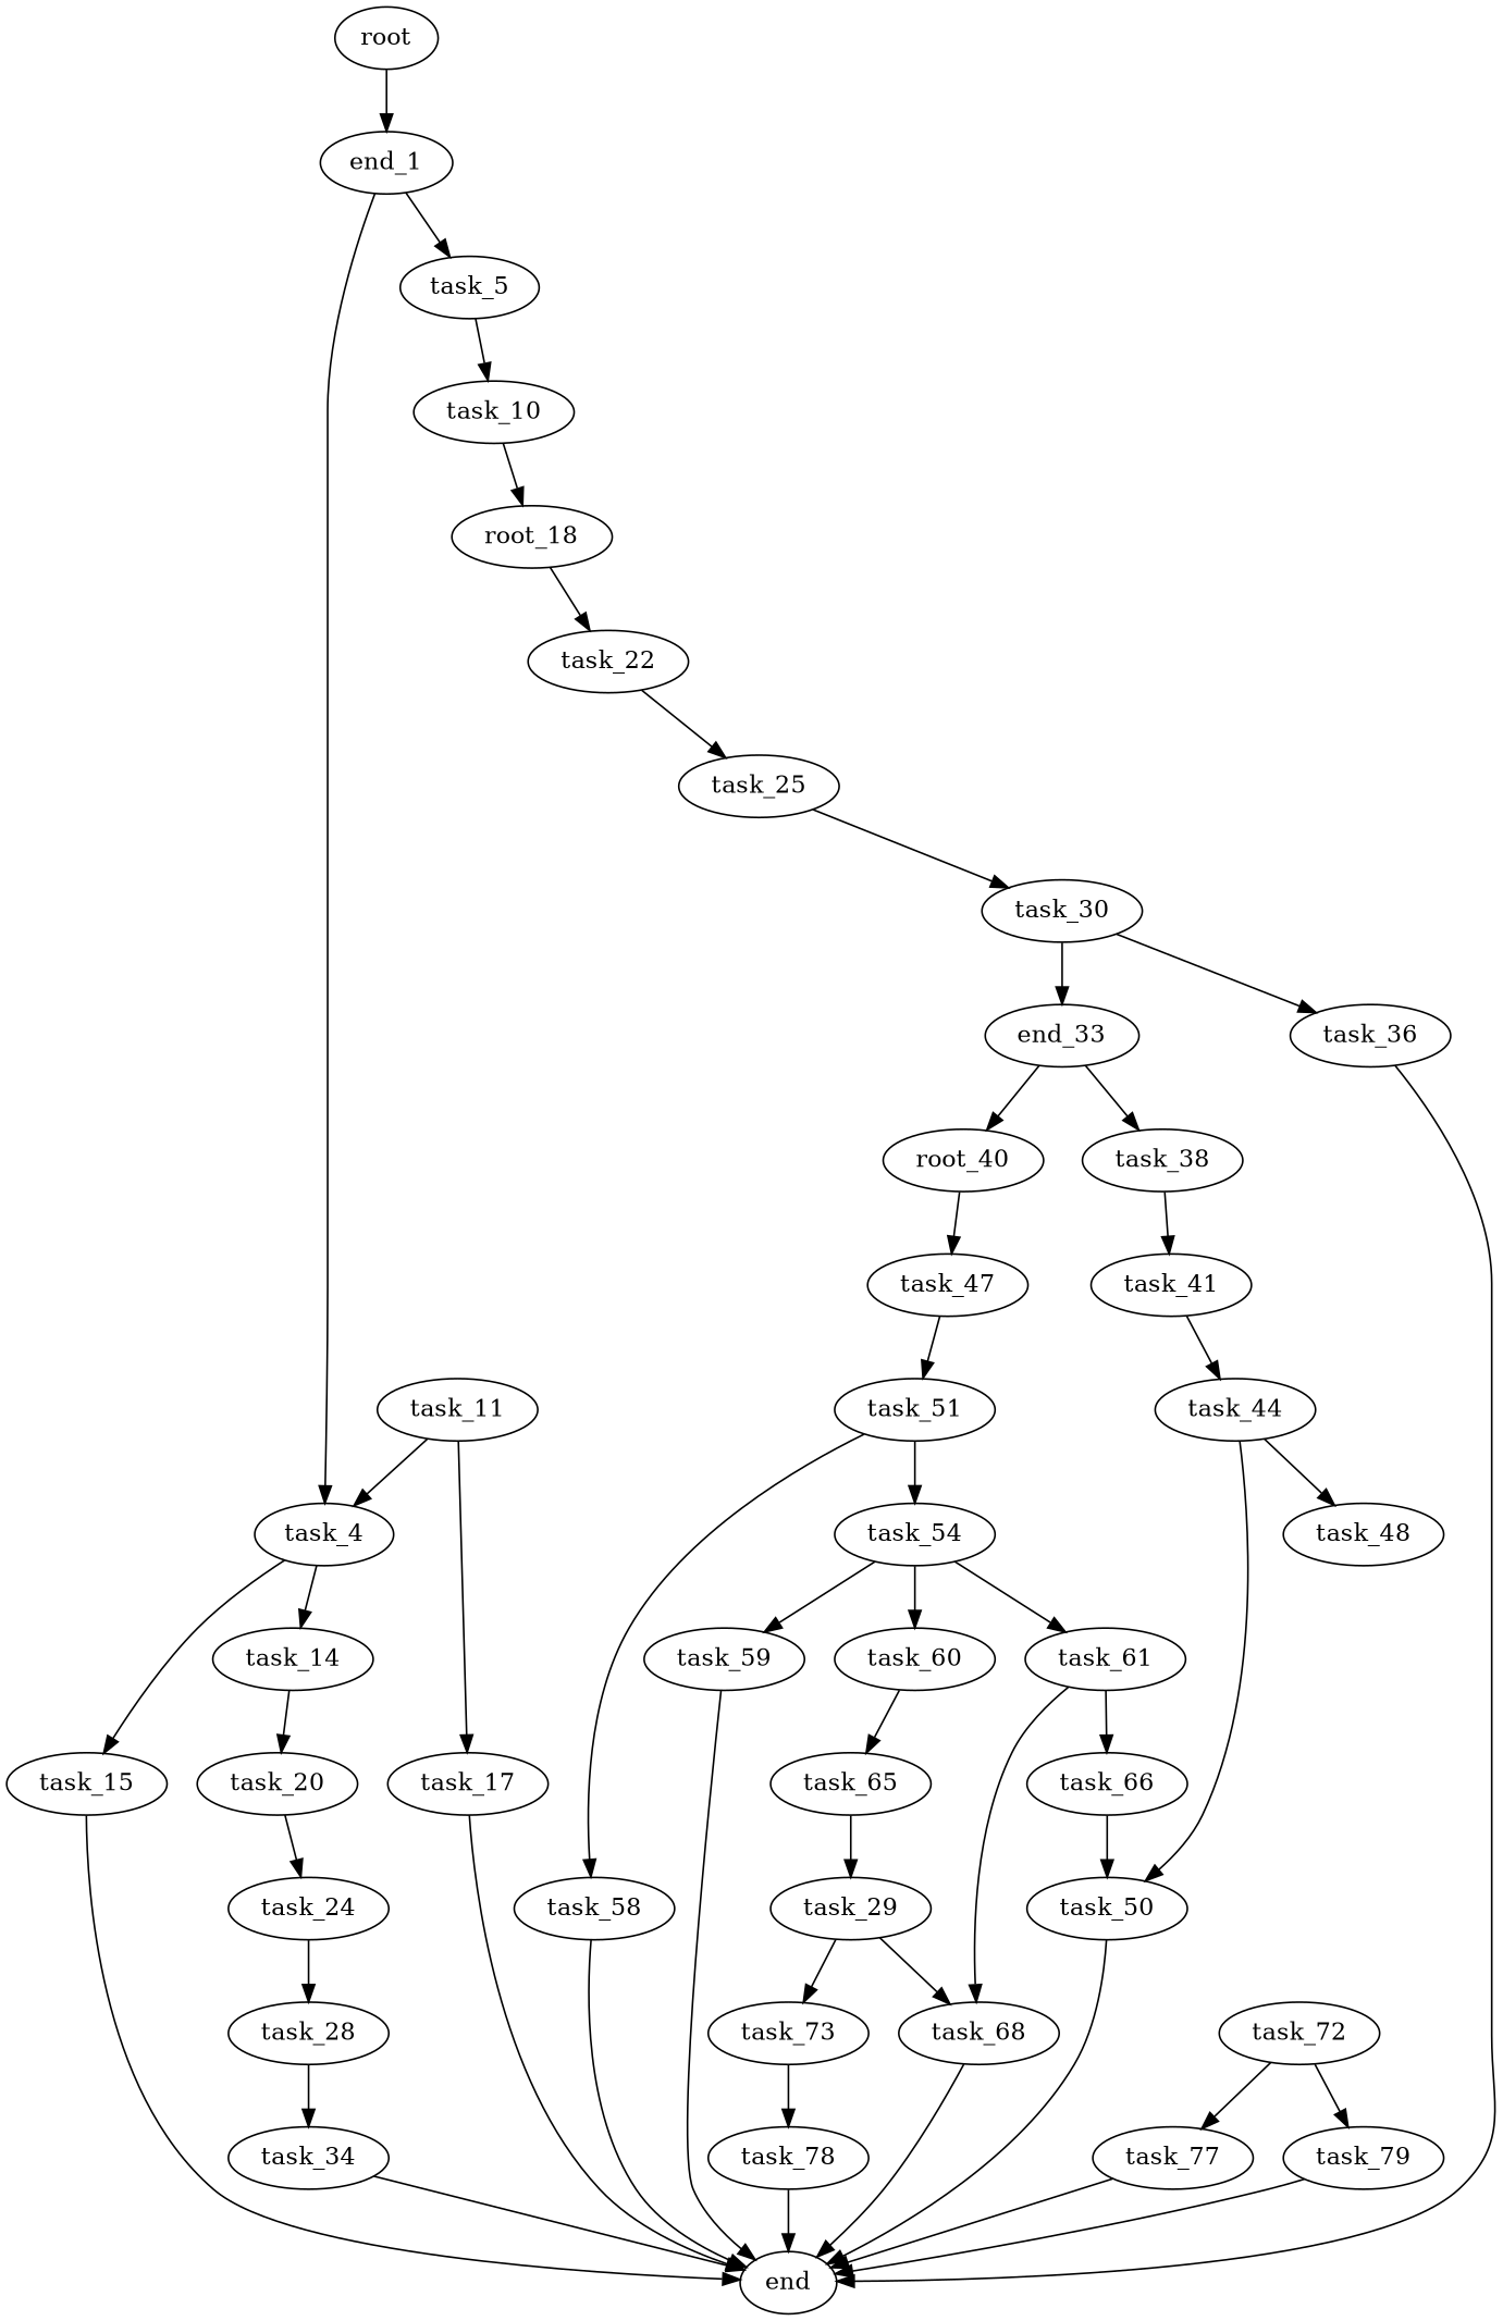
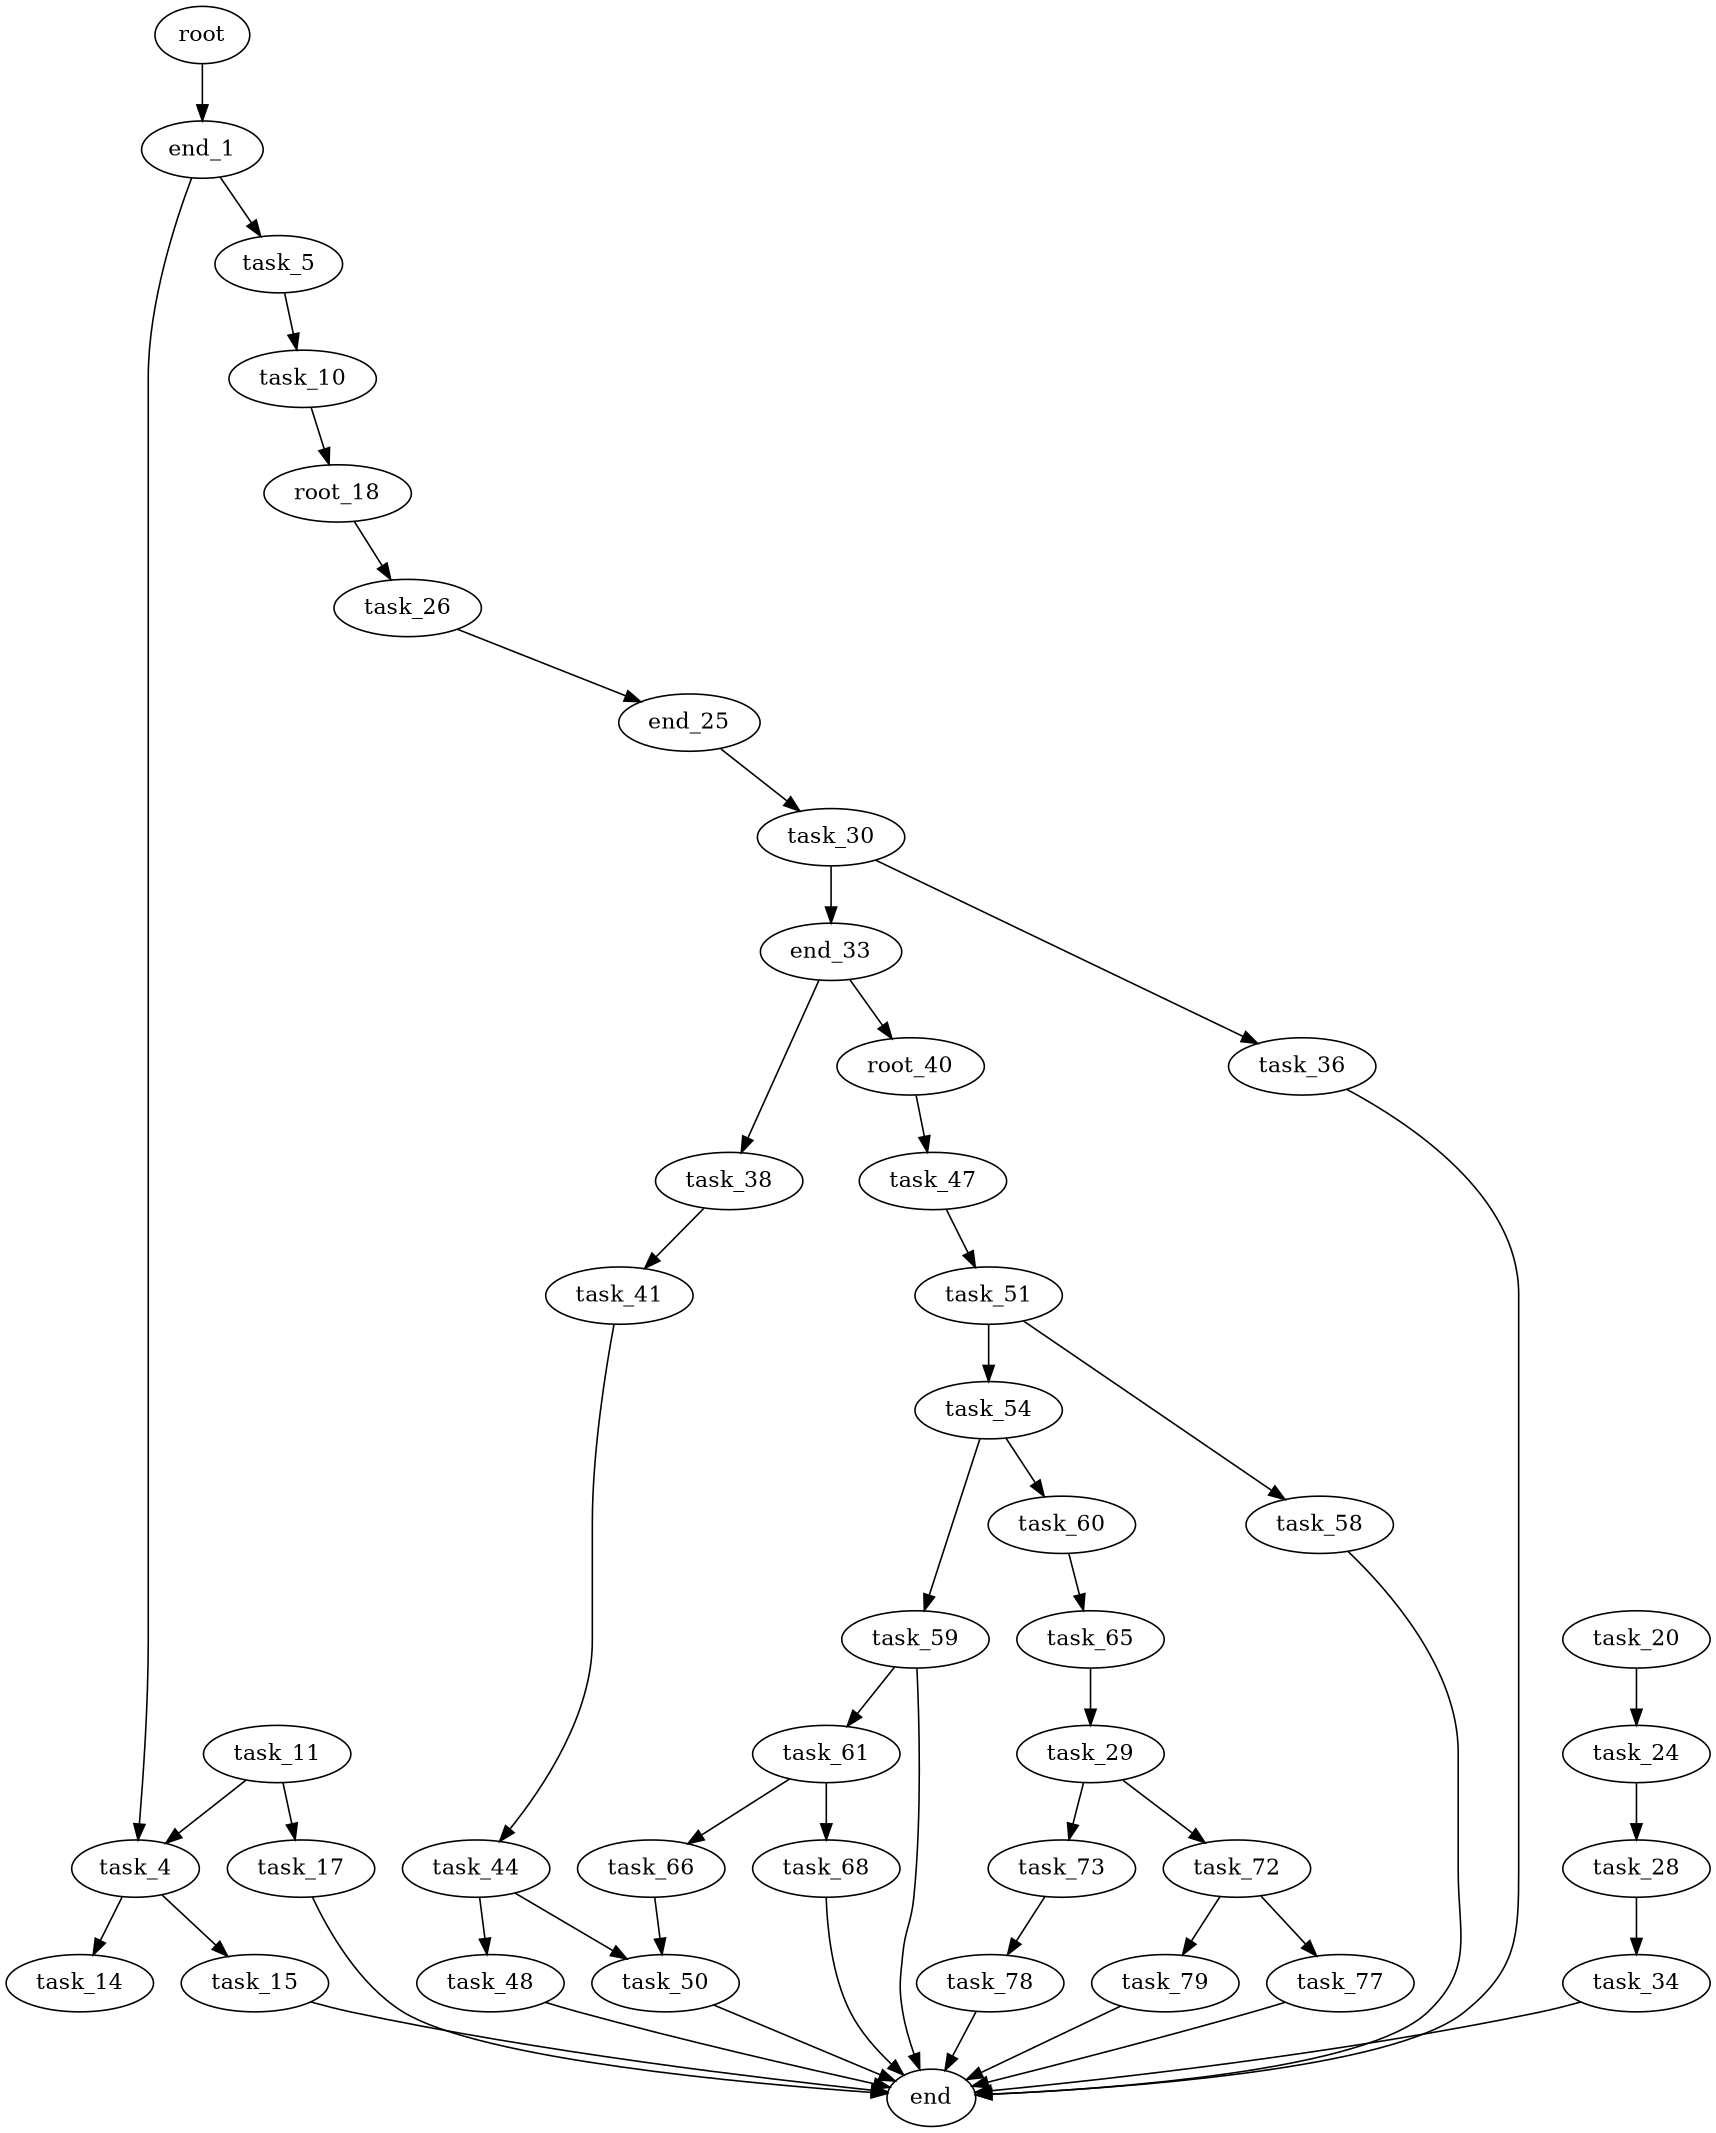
  digraph {
    n1 [label=end_1]
    root
    task_4
    task_5
    task_14
    task_15
    task_10
    task_11
    task_17
    task_20
    end
    n12 [label=root_18]
-   task_22
+   task_22 [label=task_26]
    task_24
-   task_25
+   task_25 [label=end_25]
    task_28
    task_30
    task_34
    n19 [label=end_33]
    n20 [label=task_36]
    task_38
    n22 [label=root_40]
    task_41
    task_47
    task_44
    task_51
    task_48
    task_50
    task_54
    task_58
    task_59
    task_60
    task_61
    task_65
    task_66
    task_68
    n37 [label=task_29]
    task_72
    task_73
    task_77
    task_79
    task_78
    n1 -> task_4
    n1 -> task_5
    root -> n1
    task_4 -> task_14
    task_4 -> task_15
    task_5 -> task_10
-   task_14 -> task_20
    task_15 -> end
    task_10 -> n12
    task_11 -> task_4
    task_11 -> task_17
    task_17 -> end
    task_20 -> task_24
    n12 -> task_22
    task_22 -> task_25
    task_24 -> task_28
    task_25 -> task_30
    task_28 -> task_34
    task_30 -> n19
    task_30 -> n20
    task_34 -> end
    n19 -> task_38
    n19 -> n22
    n20 -> end
    task_38 -> task_41
    n22 -> task_47
    task_41 -> task_44
    task_47 -> task_51
    task_44 -> task_48
    task_44 -> task_50
    task_51 -> task_54
    task_51 -> task_58
+   task_48 -> end
    task_50 -> end
    task_54 -> task_59
    task_54 -> task_60
-   task_54 -> task_61
+   task_59 -> task_61
    task_58 -> end
    task_59 -> end
    task_60 -> task_65
    task_61 -> task_66
    task_61 -> task_68
    task_65 -> n37
    task_66 -> task_50
    task_68 -> end
-   n37 -> task_68
+   n37 -> task_72
    n37 -> task_73
    task_72 -> task_77
    task_72 -> task_79
    task_73 -> task_78
    task_77 -> end
    task_79 -> end
    task_78 -> end
  }
